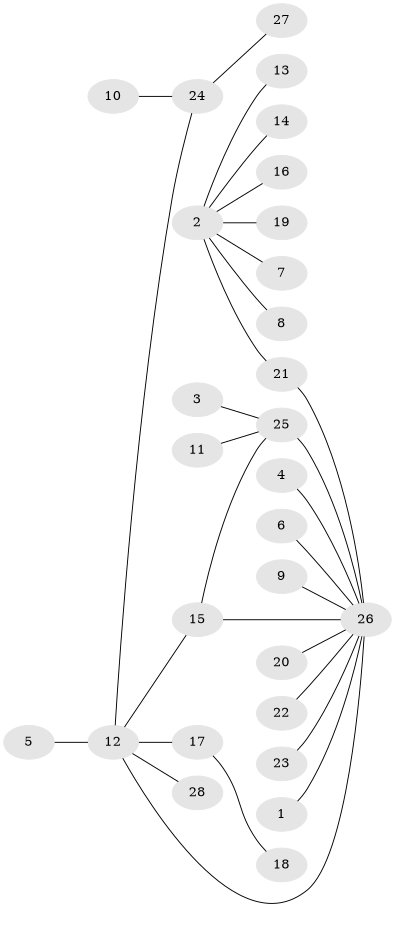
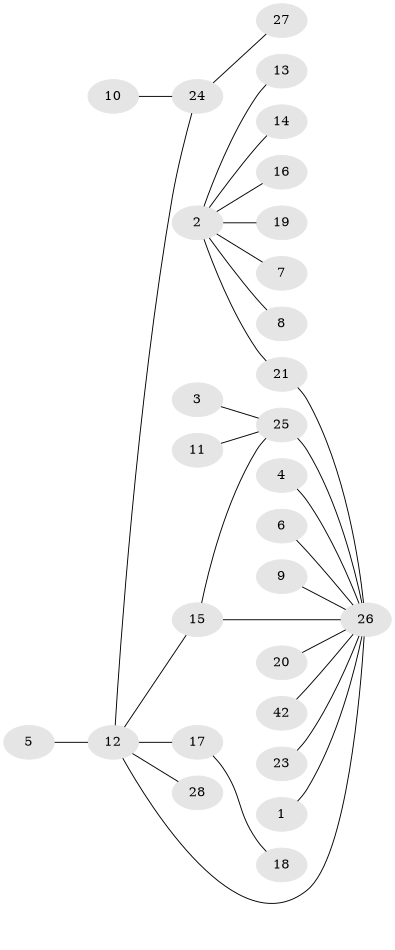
  graph {
    rankdir=LR
    node [color=gray90 style=filled]
    edge [weight=1.0]
    1
    26
    2
    7
    8
    13
    14
    16
    19
    21
    3
    25
    4
    5
    12
    24
    15
    17
    28
    6
    9
    10
    27
    11
    18
    20
-   22
+   22 [label=42]
    23
    1 -- 26
    2 -- 7
    2 -- 8
    2 -- 13
    2 -- 14
    2 -- 16
    2 -- 19
    2 -- 21
    21 -- 26
    3 -- 25
    25 -- 26
    4 -- 26
    5 -- 12
    12 -- 26
    12 -- 24
    12 -- 15
    12 -- 17
    12 -- 28
    24 -- 27
    15 -- 26
    15 -- 25
    17 -- 18
    6 -- 26
    9 -- 26
    10 -- 24
    11 -- 25
    20 -- 26
    22 -- 26
    23 -- 26
  }
